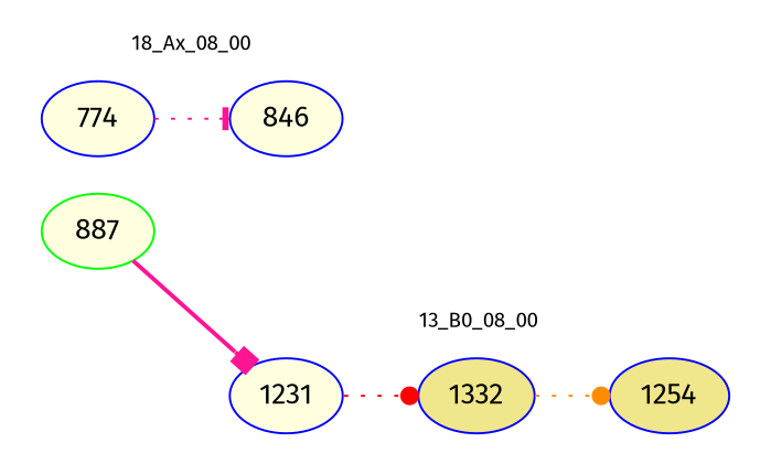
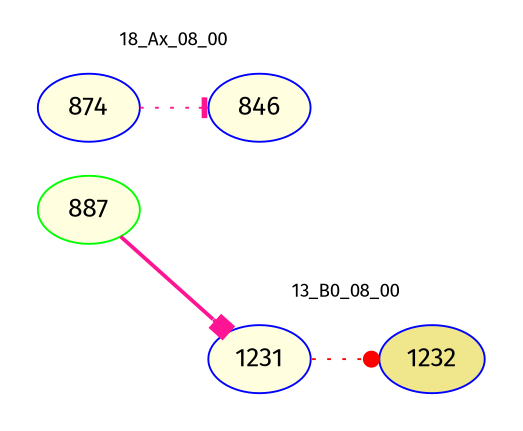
  digraph {
    fontname="Fira Sans"
    rankdir=LR
    node [color=blue fillcolor=lightyellow fontname="Fira Sans" style=filled]
    edge [arrowhead=dot color=deeppink fontname="Fira Sans" style=dotted]
    n1 [color=green label=887]
-   n2 [label=774]
+   n2 [label=874]
    n3 [label=846]
    n4 [label=1231]
-   n5 [fillcolor=khaki label=1332]
-   n6 [fillcolor=khaki label=1254]
+   n5 [fillcolor=khaki label=1232]
    subgraph cluster_1 {
      color=white
      fontsize=10
      label="18_Ax_08_00"
      n1
      n2
      n3
    }
    subgraph cluster_2 {
      color=white
      fontsize=10
      label="13_B0_08_00"
      n4
      n5
-     n6
    }
    n1 -> n4 [arrowhead=box style=bold]
    n2 -> n3 [arrowhead=tee]
    n4 -> n5 [color=red]
-   n5 -> n6 [color=darkorange]
  }
